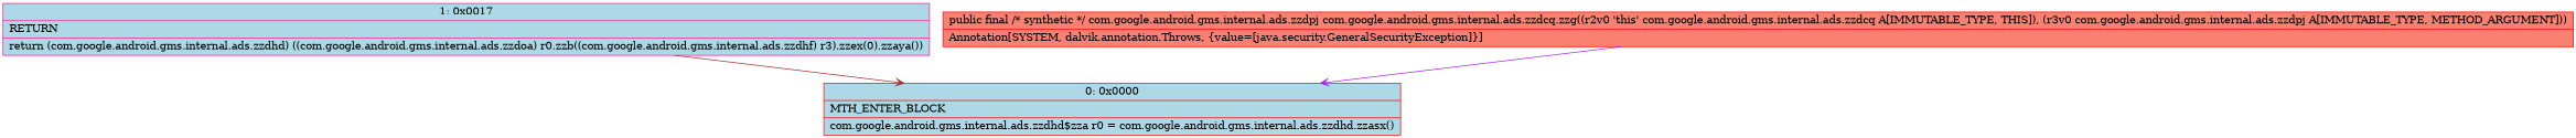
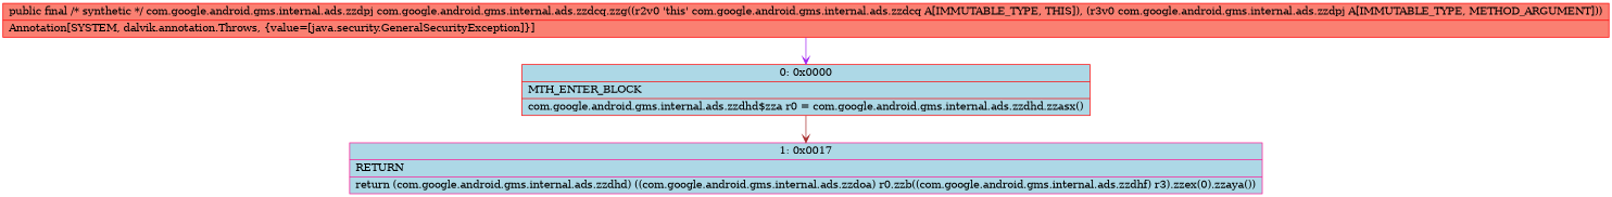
  digraph {
    node [shape=record style=filled fillcolor=lightblue color=red]
    edge [arrowhead=vee]
    n1 [label="{0\:\ 0x0000|MTH_ENTER_BLOCK\l|com.google.android.gms.internal.ads.zzdhd$zza r0 = com.google.android.gms.internal.ads.zzdhd.zzasx()\l}"]
    n2 [label="{1\:\ 0x0017|RETURN\l|return (com.google.android.gms.internal.ads.zzdhd) ((com.google.android.gms.internal.ads.zzdoa) r0.zzb((com.google.android.gms.internal.ads.zzdhf) r3).zzex(0).zzaya())\l}" color=deeppink]
    n3 [label="{public final \/* synthetic *\/ com.google.android.gms.internal.ads.zzdpj com.google.android.gms.internal.ads.zzdcq.zzg((r2v0 'this' com.google.android.gms.internal.ads.zzdcq A[IMMUTABLE_TYPE, THIS]), (r3v0 com.google.android.gms.internal.ads.zzdpj A[IMMUTABLE_TYPE, METHOD_ARGUMENT]))  | Annotation[SYSTEM, dalvik.annotation.Throws, \{value=[java.security.GeneralSecurityException]\}]\l}" fillcolor=salmon]
-   n2 -> n1 [color=brown]
+   n1 -> n2 [color=brown]
    n3 -> n1 [color=purple]
  }
